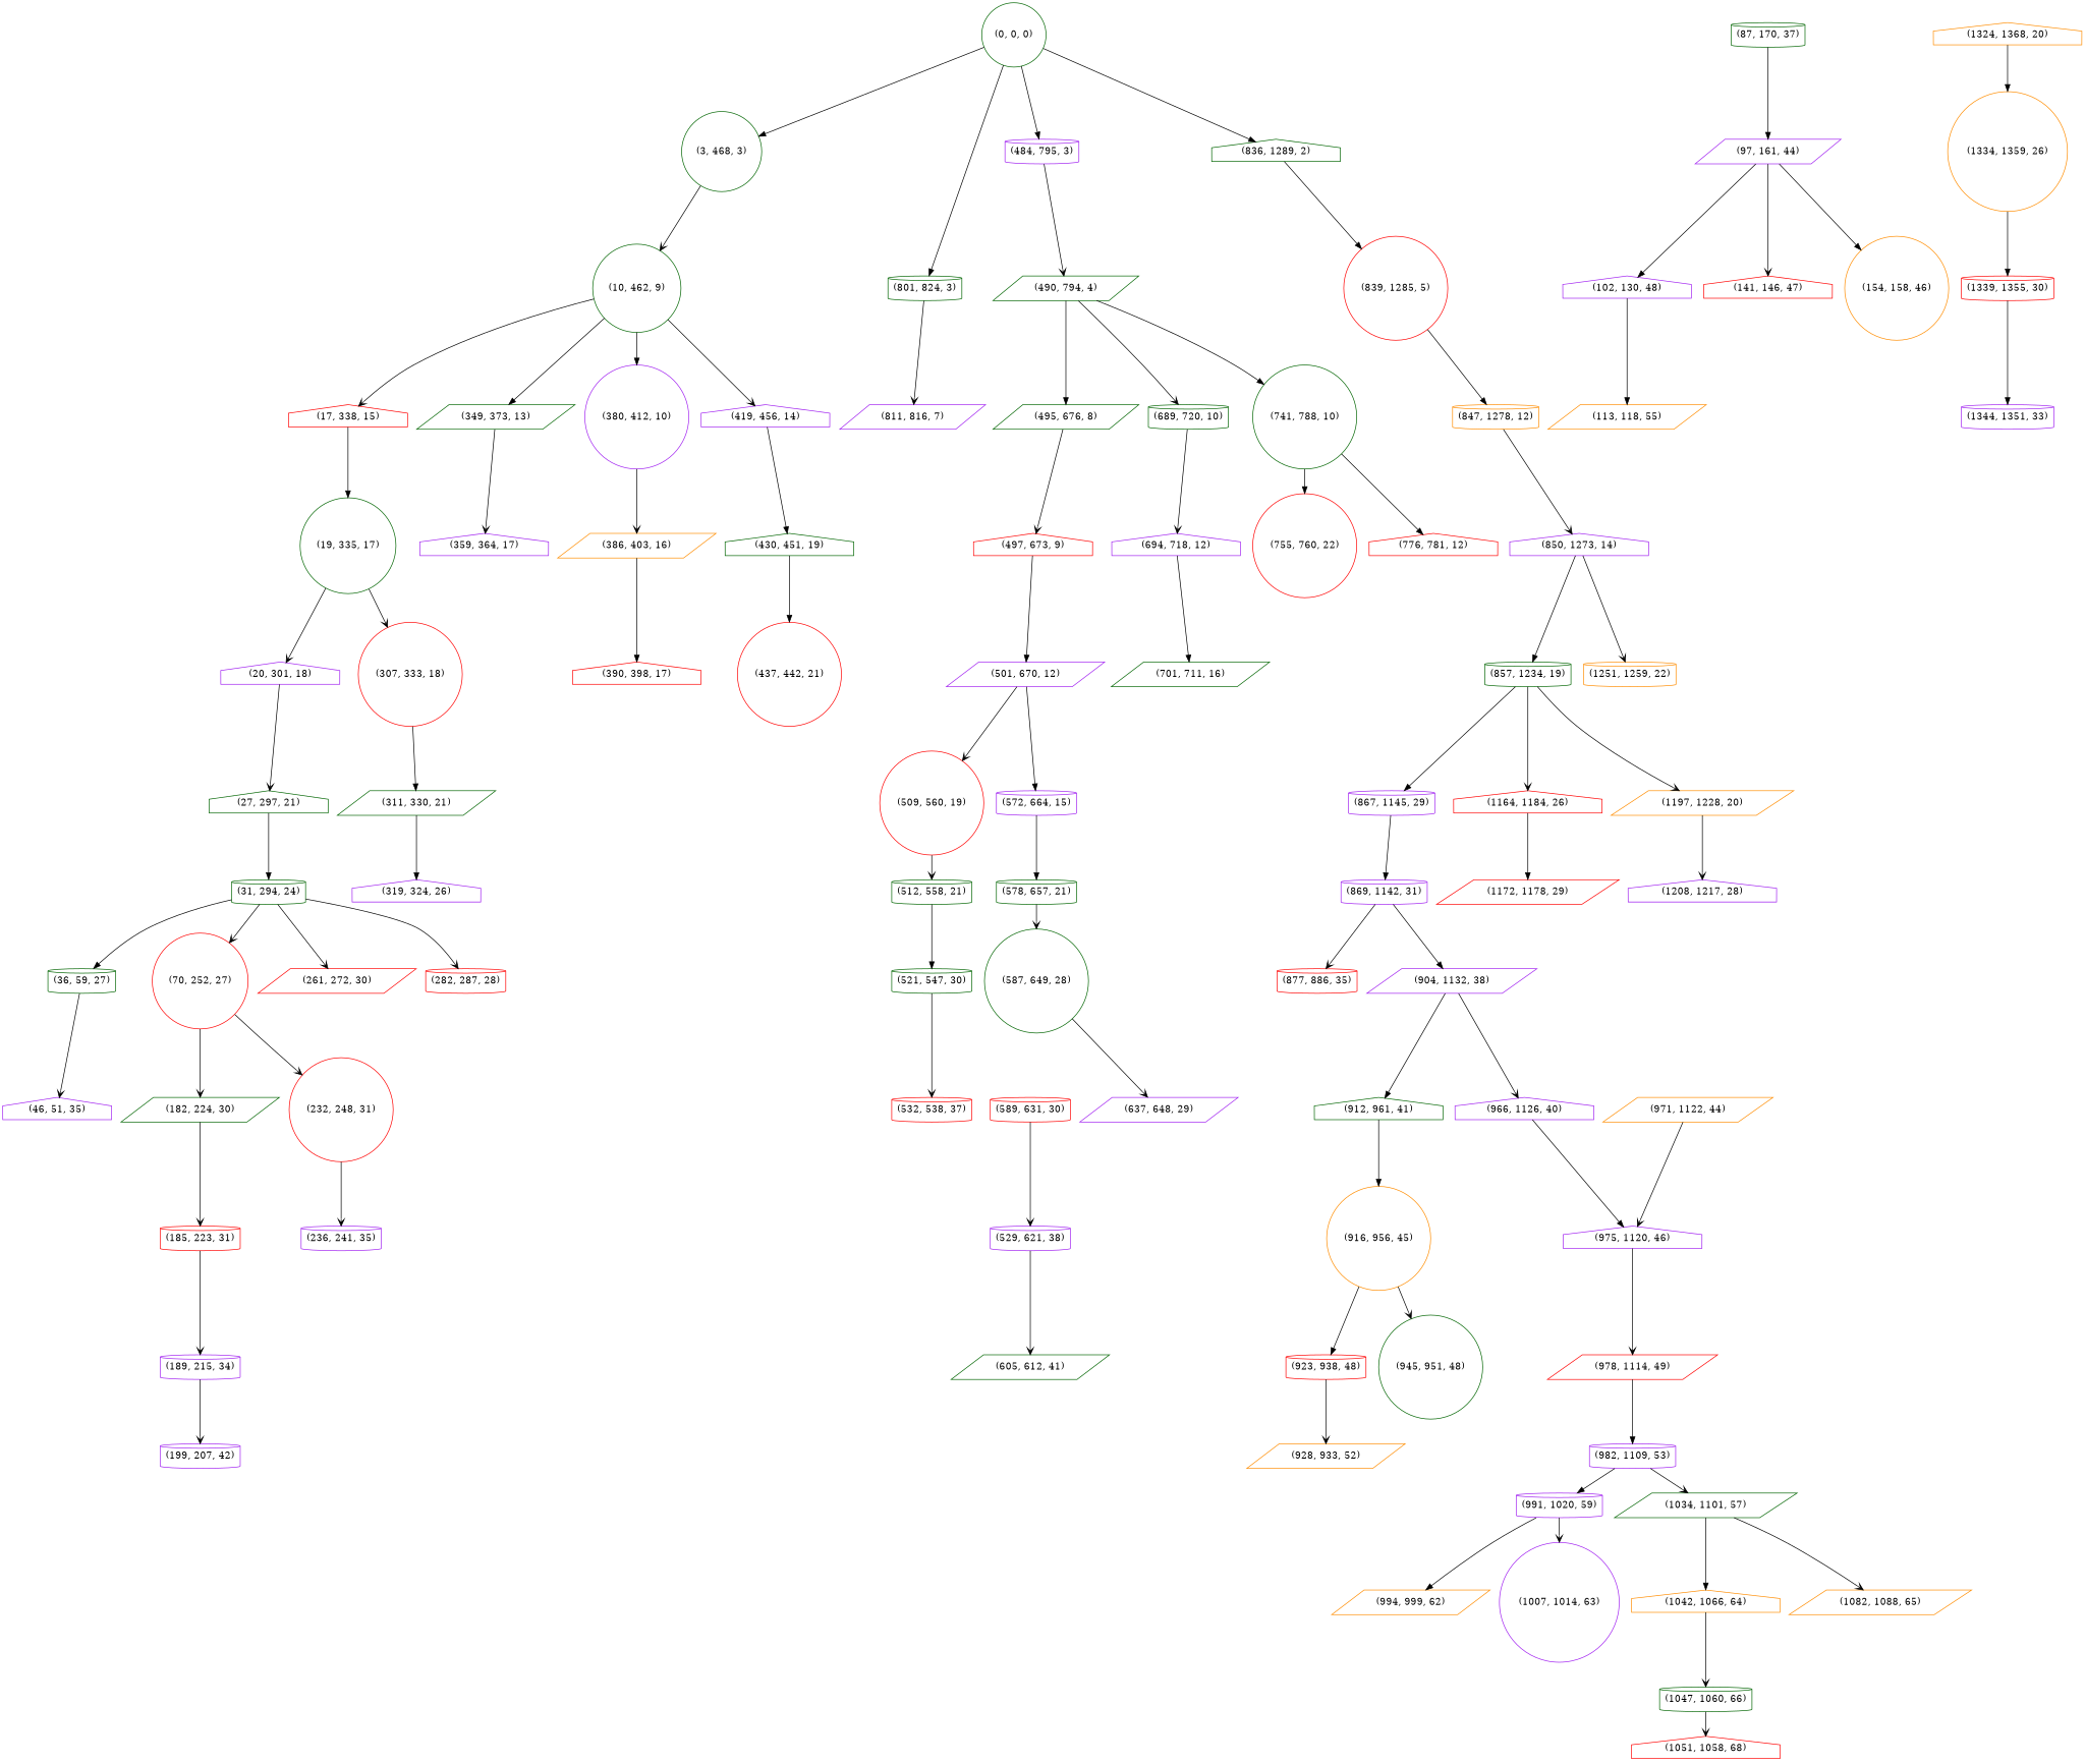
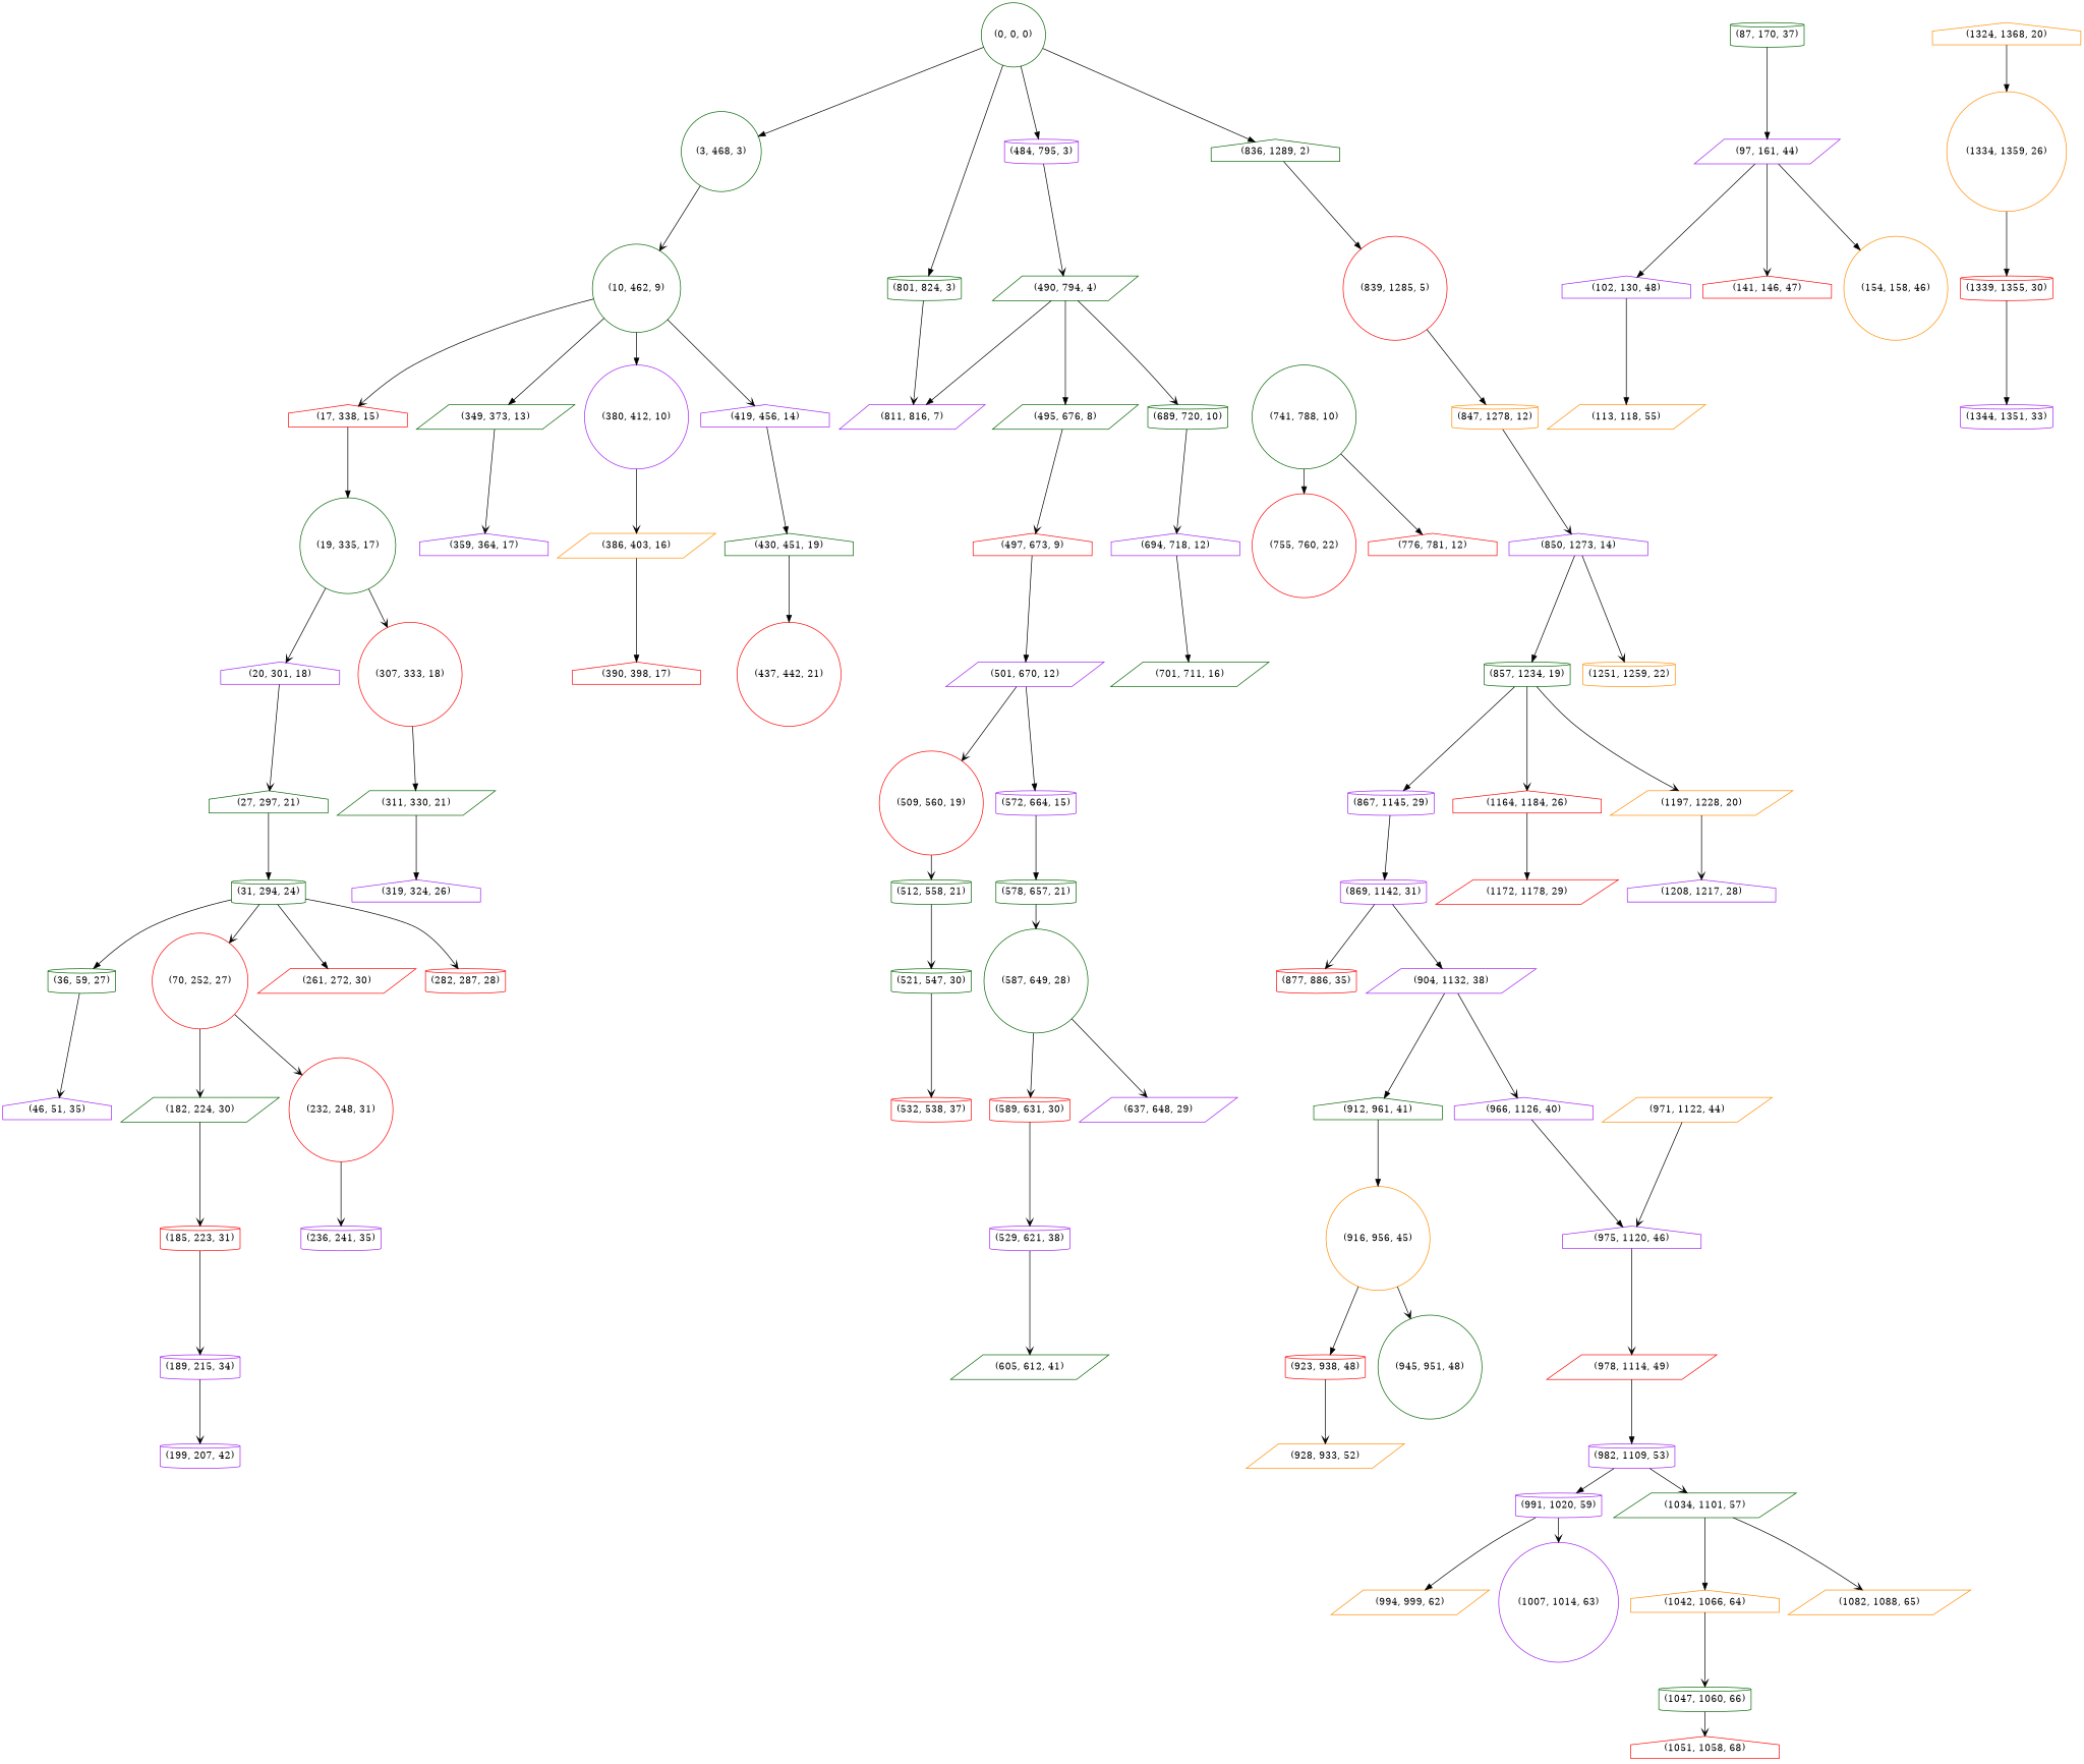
  digraph {
    node [color=darkgreen shape=cylinder]
    edge [arrowhead=vee]
    "(0, 0, 0)" [shape=circle]
    "(3, 468, 3)" [shape=circle]
    "(484, 795, 3)" [color=purple]
    "(801, 824, 3)"
    "(836, 1289, 2)" [shape=house]
    "(10, 462, 9)" [shape=circle]
    "(490, 794, 4)" [shape=parallelogram]
    "(811, 816, 7)" [color=purple shape=parallelogram]
    "(839, 1285, 5)" [color=red shape=circle]
    "(17, 338, 15)" [color=red shape=house]
    "(349, 373, 13)" [shape=parallelogram]
    "(380, 412, 10)" [color=purple shape=circle]
    "(419, 456, 14)" [color=purple shape=house]
    "(19, 335, 17)" [shape=circle]
    "(359, 364, 17)" [color=purple shape=house]
    "(386, 403, 16)" [color=darkorange shape=parallelogram]
    "(430, 451, 19)" [shape=house]
    "(20, 301, 18)" [color=purple shape=house]
    "(307, 333, 18)" [color=red shape=circle]
    "(27, 297, 21)" [shape=house]
    "(311, 330, 21)" [shape=parallelogram]
    "(31, 294, 24)"
    "(36, 59, 27)"
    "(70, 252, 27)" [color=red shape=circle]
    "(261, 272, 30)" [color=red shape=parallelogram]
    "(282, 287, 28)" [color=red]
    "(46, 51, 35)" [color=purple shape=house]
    "(182, 224, 30)" [shape=parallelogram]
    "(232, 248, 31)" [color=red shape=circle]
    "(185, 223, 31)" [color=red]
    "(236, 241, 35)" [color=purple]
    "(97, 161, 44)" [color=purple shape=parallelogram]
    "(87, 170, 37)"
    "(102, 130, 48)" [color=purple shape=house]
    "(141, 146, 47)" [color=red shape=house]
    "(154, 158, 46)" [color=darkorange shape=circle]
    "(113, 118, 55)" [color=darkorange shape=parallelogram]
    "(189, 215, 34)" [color=purple]
    "(199, 207, 42)" [color=purple]
    "(319, 324, 26)" [color=purple shape=house]
    "(390, 398, 17)" [color=red shape=house]
    "(437, 442, 21)" [color=red shape=circle]
    "(495, 676, 8)" [shape=parallelogram]
    "(689, 720, 10)"
    "(741, 788, 10)" [shape=circle]
    "(497, 673, 9)" [color=red shape=house]
    "(694, 718, 12)" [color=purple shape=house]
    "(755, 760, 22)" [color=red shape=circle]
    "(776, 781, 12)" [color=red shape=house]
    "(501, 670, 12)" [color=purple shape=parallelogram]
    "(509, 560, 19)" [color=red shape=circle]
    "(572, 664, 15)" [color=purple]
    "(512, 558, 21)"
    "(578, 657, 21)"
    "(521, 547, 30)"
    "(532, 538, 37)" [color=red]
    "(587, 649, 28)" [shape=circle]
    "(589, 631, 30)" [color=red]
    "(637, 648, 29)" [color=purple shape=parallelogram]
    n60 [color=purple label="(529, 621, 38)"]
    "(605, 612, 41)" [shape=parallelogram]
    "(701, 711, 16)" [shape=parallelogram]
    "(847, 1278, 12)" [color=darkorange]
    "(850, 1273, 14)" [color=purple shape=house]
    "(857, 1234, 19)"
    "(1251, 1259, 22)" [color=darkorange]
    "(867, 1145, 29)" [color=purple]
    "(1164, 1184, 26)" [color=red shape=house]
    "(1197, 1228, 20)" [color=darkorange shape=parallelogram]
    "(869, 1142, 31)" [color=purple]
    "(1172, 1178, 29)" [color=red shape=parallelogram]
    "(1208, 1217, 28)" [color=purple shape=house]
    "(877, 886, 35)" [color=red]
    "(904, 1132, 38)" [color=purple shape=parallelogram]
    "(912, 961, 41)" [shape=house]
    "(966, 1126, 40)" [color=purple shape=house]
    "(916, 956, 45)" [color=darkorange shape=circle]
    "(975, 1120, 46)" [color=purple shape=house]
    "(923, 938, 48)" [color=red]
    "(945, 951, 48)" [shape=circle]
    "(928, 933, 52)" [color=darkorange shape=parallelogram]
    "(971, 1122, 44)" [color=darkorange shape=parallelogram]
    "(978, 1114, 49)" [color=red shape=parallelogram]
    "(982, 1109, 53)" [color=purple]
    "(991, 1020, 59)" [color=purple]
    "(1034, 1101, 57)" [shape=parallelogram]
    "(994, 999, 62)" [color=darkorange shape=parallelogram]
    "(1007, 1014, 63)" [color=purple shape=circle]
    "(1042, 1066, 64)" [color=darkorange shape=house]
    "(1082, 1088, 65)" [color=darkorange shape=parallelogram]
    "(1047, 1060, 66)"
    "(1051, 1058, 68)" [color=red shape=house]
    "(1324, 1368, 20)" [color=darkorange shape=house]
    "(1334, 1359, 26)" [color=darkorange shape=circle]
    "(1339, 1355, 30)" [color=red]
    "(1344, 1351, 33)" [color=purple]
    "(0, 0, 0)" -> "(3, 468, 3)" [arrowhead=normal]
    "(0, 0, 0)" -> "(484, 795, 3)" [arrowhead=normal]
    "(0, 0, 0)" -> "(801, 824, 3)" [arrowhead=normal]
    "(0, 0, 0)" -> "(836, 1289, 2)" [arrowhead=normal]
    "(3, 468, 3)" -> "(10, 462, 9)"
    "(484, 795, 3)" -> "(490, 794, 4)"
    "(801, 824, 3)" -> "(811, 816, 7)"
    "(836, 1289, 2)" -> "(839, 1285, 5)" [arrowhead=normal]
    "(10, 462, 9)" -> "(17, 338, 15)"
    "(10, 462, 9)" -> "(349, 373, 13)" [arrowhead=normal]
    "(10, 462, 9)" -> "(380, 412, 10)" [arrowhead=normal]
    "(10, 462, 9)" -> "(419, 456, 14)"
    "(490, 794, 4)" -> "(495, 676, 8)" [arrowhead=normal]
    "(490, 794, 4)" -> "(689, 720, 10)"
-   "(490, 794, 4)" -> "(741, 788, 10)" [arrowhead=normal]
+   "(490, 794, 4)" -> "(811, 816, 7)" [arrowhead=normal]
    "(839, 1285, 5)" -> "(847, 1278, 12)" [arrowhead=normal]
    "(17, 338, 15)" -> "(19, 335, 17)" [arrowhead=normal]
    "(349, 373, 13)" -> "(359, 364, 17)"
    "(380, 412, 10)" -> "(386, 403, 16)"
    "(419, 456, 14)" -> "(430, 451, 19)" [arrowhead=normal]
    "(19, 335, 17)" -> "(20, 301, 18)"
    "(19, 335, 17)" -> "(307, 333, 18)"
    "(386, 403, 16)" -> "(390, 398, 17)" [arrowhead=normal]
    "(430, 451, 19)" -> "(437, 442, 21)" [arrowhead=normal]
    "(20, 301, 18)" -> "(27, 297, 21)"
    "(307, 333, 18)" -> "(311, 330, 21)" [arrowhead=normal]
    "(27, 297, 21)" -> "(31, 294, 24)" [arrowhead=normal]
    "(311, 330, 21)" -> "(319, 324, 26)" [arrowhead=normal]
    "(31, 294, 24)" -> "(36, 59, 27)" [arrowhead=normal]
    "(31, 294, 24)" -> "(70, 252, 27)"
-   "(31, 294, 24)" -> "(261, 272, 30)"
+   "(31, 294, 24)" -> "(261, 272, 30)" [arrowhead=normal]
    "(31, 294, 24)" -> "(282, 287, 28)"
    "(36, 59, 27)" -> "(46, 51, 35)"
    "(70, 252, 27)" -> "(182, 224, 30)"
    "(70, 252, 27)" -> "(232, 248, 31)"
    "(182, 224, 30)" -> "(185, 223, 31)"
    "(232, 248, 31)" -> "(236, 241, 35)"
    "(185, 223, 31)" -> "(189, 215, 34)"
    "(97, 161, 44)" -> "(102, 130, 48)" [arrowhead=normal]
    "(97, 161, 44)" -> "(141, 146, 47)"
    "(97, 161, 44)" -> "(154, 158, 46)" [arrowhead=normal]
    "(87, 170, 37)" -> "(97, 161, 44)" [arrowhead=normal]
    "(102, 130, 48)" -> "(113, 118, 55)" [arrowhead=normal]
    "(189, 215, 34)" -> "(199, 207, 42)"
    "(495, 676, 8)" -> "(497, 673, 9)"
    "(689, 720, 10)" -> "(694, 718, 12)"
    "(741, 788, 10)" -> "(755, 760, 22)" [arrowhead=normal]
    "(741, 788, 10)" -> "(776, 781, 12)" [arrowhead=normal]
    "(497, 673, 9)" -> "(501, 670, 12)" [arrowhead=normal]
    "(694, 718, 12)" -> "(701, 711, 16)" [arrowhead=normal]
    "(501, 670, 12)" -> "(509, 560, 19)"
    "(501, 670, 12)" -> "(572, 664, 15)" [arrowhead=normal]
    "(509, 560, 19)" -> "(512, 558, 21)"
    "(572, 664, 15)" -> "(578, 657, 21)" [arrowhead=normal]
-   "(512, 558, 21)" -> "(521, 547, 30)" [arrowhead=normal]
+   "(512, 558, 21)" -> "(521, 547, 30)"
    "(578, 657, 21)" -> "(587, 649, 28)"
    "(521, 547, 30)" -> "(532, 538, 37)"
+   "(587, 649, 28)" -> "(589, 631, 30)"
    "(587, 649, 28)" -> "(637, 648, 29)"
    "(589, 631, 30)" -> n60
    n60 -> "(605, 612, 41)"
    "(847, 1278, 12)" -> "(850, 1273, 14)"
    "(850, 1273, 14)" -> "(857, 1234, 19)" [arrowhead=normal]
    "(850, 1273, 14)" -> "(1251, 1259, 22)"
    "(857, 1234, 19)" -> "(867, 1145, 29)" [arrowhead=normal]
    "(857, 1234, 19)" -> "(1164, 1184, 26)"
    "(857, 1234, 19)" -> "(1197, 1228, 20)"
    "(867, 1145, 29)" -> "(869, 1142, 31)" [arrowhead=normal]
    "(1164, 1184, 26)" -> "(1172, 1178, 29)" [arrowhead=normal]
    "(1197, 1228, 20)" -> "(1208, 1217, 28)"
    "(869, 1142, 31)" -> "(877, 886, 35)"
    "(869, 1142, 31)" -> "(904, 1132, 38)" [arrowhead=normal]
    "(904, 1132, 38)" -> "(912, 961, 41)" [arrowhead=normal]
    "(904, 1132, 38)" -> "(966, 1126, 40)"
    "(912, 961, 41)" -> "(916, 956, 45)" [arrowhead=normal]
    "(966, 1126, 40)" -> "(975, 1120, 46)" [arrowhead=normal]
    "(916, 956, 45)" -> "(923, 938, 48)" [arrowhead=normal]
    "(916, 956, 45)" -> "(945, 951, 48)"
    "(975, 1120, 46)" -> "(978, 1114, 49)"
    "(923, 938, 48)" -> "(928, 933, 52)"
    "(971, 1122, 44)" -> "(975, 1120, 46)"
    "(978, 1114, 49)" -> "(982, 1109, 53)" [arrowhead=normal]
    "(982, 1109, 53)" -> "(991, 1020, 59)" [arrowhead=normal]
    "(982, 1109, 53)" -> "(1034, 1101, 57)"
    "(991, 1020, 59)" -> "(994, 999, 62)" [arrowhead=normal]
    "(991, 1020, 59)" -> "(1007, 1014, 63)"
    "(1034, 1101, 57)" -> "(1042, 1066, 64)" [arrowhead=normal]
    "(1034, 1101, 57)" -> "(1082, 1088, 65)"
    "(1042, 1066, 64)" -> "(1047, 1060, 66)"
    "(1047, 1060, 66)" -> "(1051, 1058, 68)"
    "(1324, 1368, 20)" -> "(1334, 1359, 26)" [arrowhead=normal]
    "(1334, 1359, 26)" -> "(1339, 1355, 30)" [arrowhead=normal]
    "(1339, 1355, 30)" -> "(1344, 1351, 33)" [arrowhead=normal]
  }
